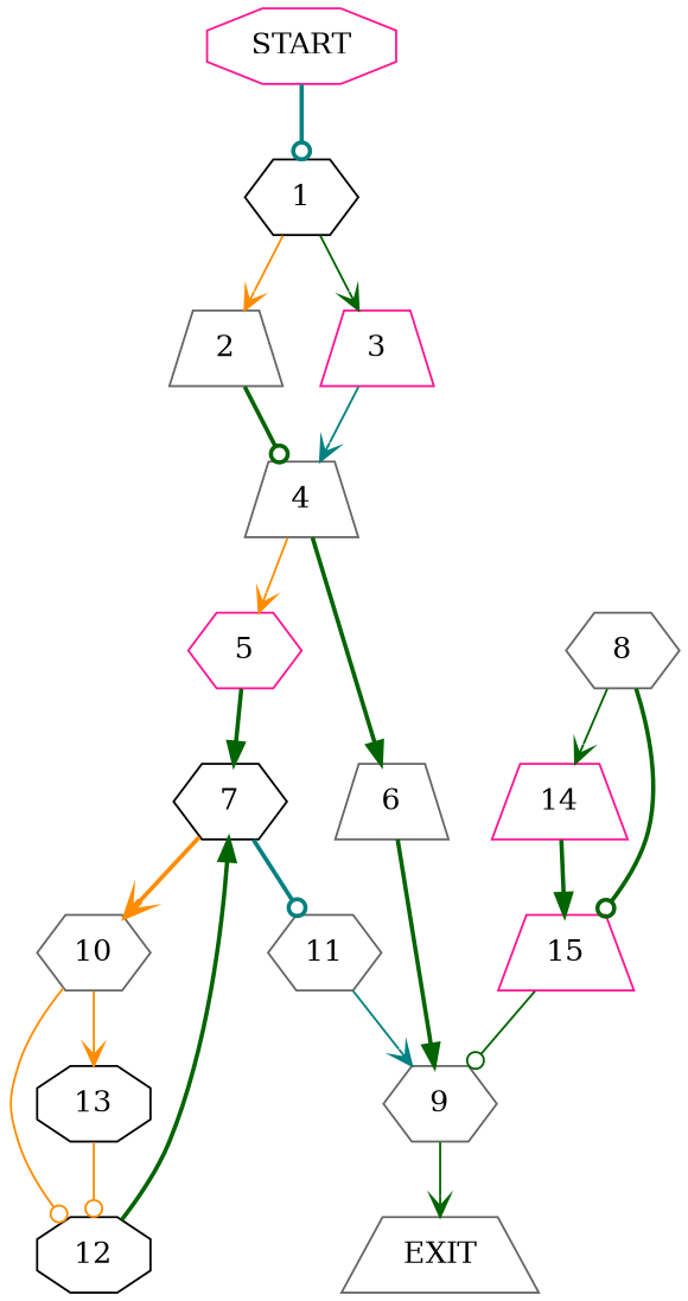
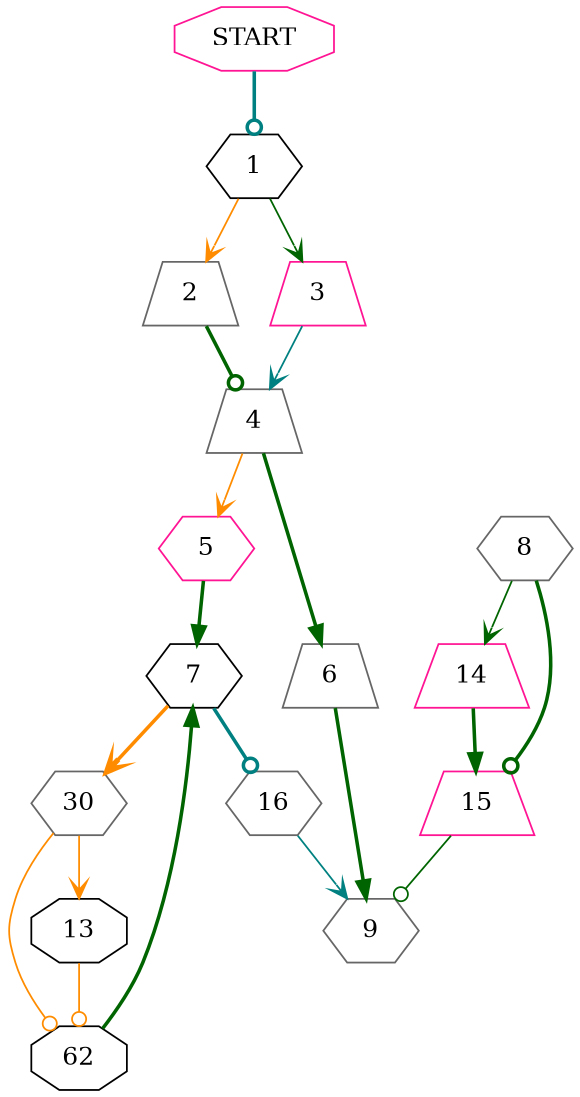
  digraph {
    node [color=gray40 shape=hexagon]
    edge [arrowhead=vee color=darkgreen style=solid]
    n1 [color=deeppink label=START shape=octagon]
    1 [color=black]
    2 [shape=trapezium]
    3 [color=deeppink shape=trapezium]
-   n5 [label=EXIT shape=trapezium]
    4 [shape=trapezium]
    5 [color=deeppink]
    6 [shape=trapezium]
    7 [color=black]
    9
-   10
-   11
+   10 [label=30]
+   11 [label=16]
    14 [color=deeppink shape=trapezium]
    8
    15 [color=deeppink shape=trapezium]
-   12 [color=black shape=octagon]
+   12 [color=black shape=octagon label=62]
    13 [color=black shape=octagon]
    n1 -> 1 [arrowhead=odot color=teal style=bold]
    1 -> 2 [color=darkorange]
    1 -> 3
    2 -> 4 [arrowhead=odot style=bold]
    3 -> 4 [color=teal]
    4 -> 5 [color=darkorange]
    4 -> 6 [arrowhead=normal style=bold]
    5 -> 7 [arrowhead=normal style=bold]
    6 -> 9 [arrowhead=normal style=bold]
    7 -> 10 [color=darkorange style=bold]
    7 -> 11 [arrowhead=odot color=teal style=bold]
-   9 -> n5
    10 -> 12 [arrowhead=odot color=darkorange]
    10 -> 13 [color=darkorange]
    11 -> 9 [color=teal]
    14 -> 15 [arrowhead=normal style=bold]
    8 -> 14
    8 -> 15 [arrowhead=odot style=bold]
    15 -> 9 [arrowhead=odot]
    12 -> 7 [arrowhead=normal style=bold]
    13 -> 12 [arrowhead=odot color=darkorange]
  }
